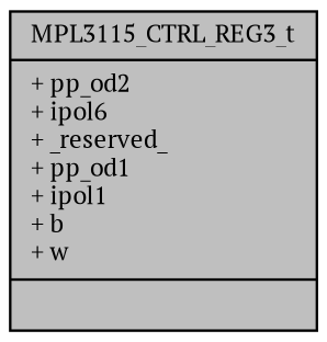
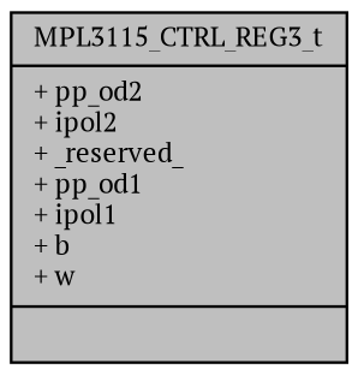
  digraph {
    fontname="PT Serif"
-   n1 [color=black fillcolor=grey75 fontcolor=black fontname="PT Serif" fontsize=10 height=0.2 label="{MPL3115_CTRL_REG3_t\n|+ pp_od2\l+ ipol6\l+ _reserved_\l+ pp_od1\l+ ipol1\l+ b\l+ w\l|}" shape=record style=filled width=0.4]
+   n1 [color=black fillcolor=grey75 fontcolor=black fontname="PT Serif" fontsize=10 height=0.2 label="{MPL3115_CTRL_REG3_t\n|+ pp_od2\l+ ipol2\l+ _reserved_\l+ pp_od1\l+ ipol1\l+ b\l+ w\l|}" shape=record style=filled width=0.4]
  }
